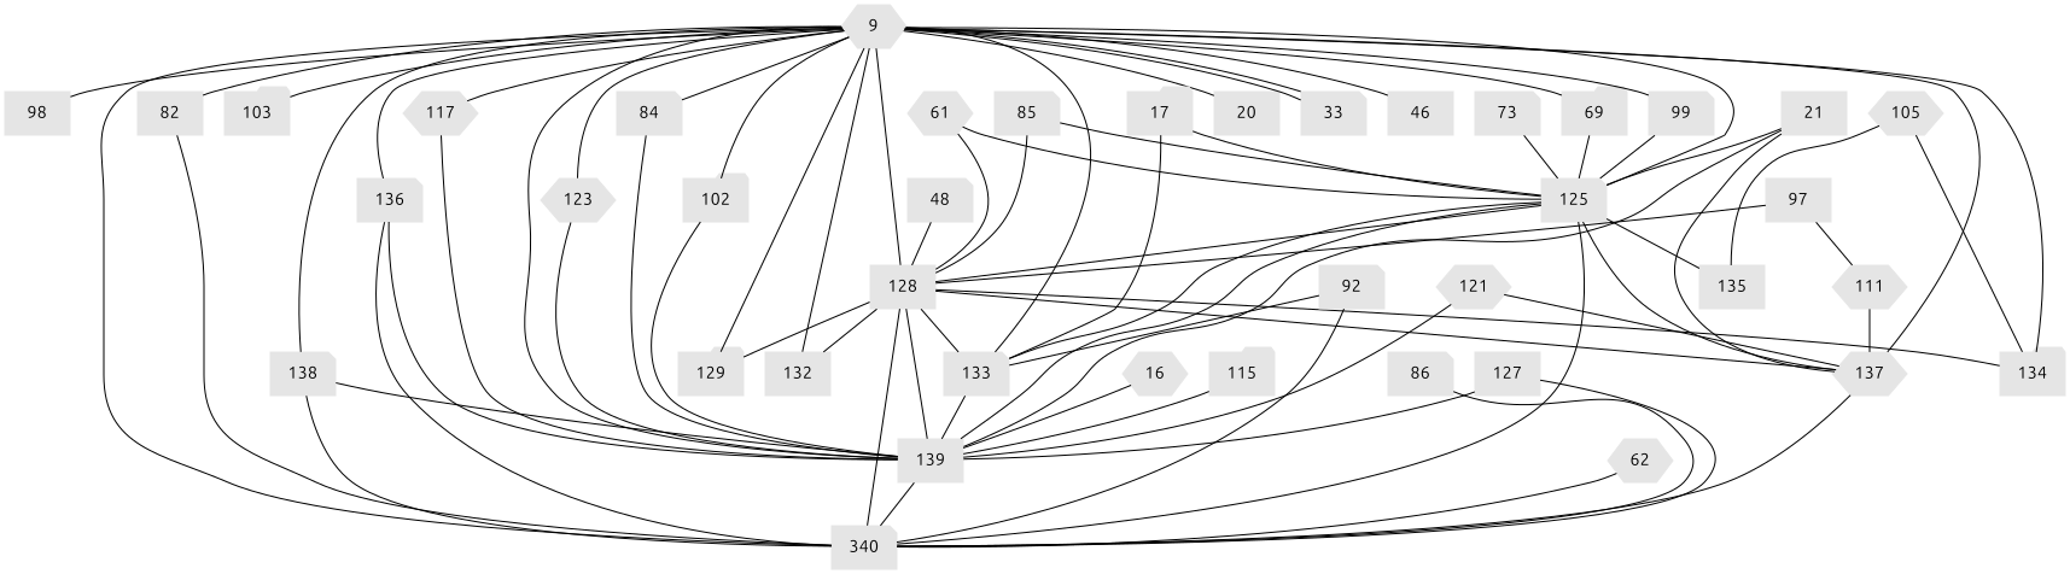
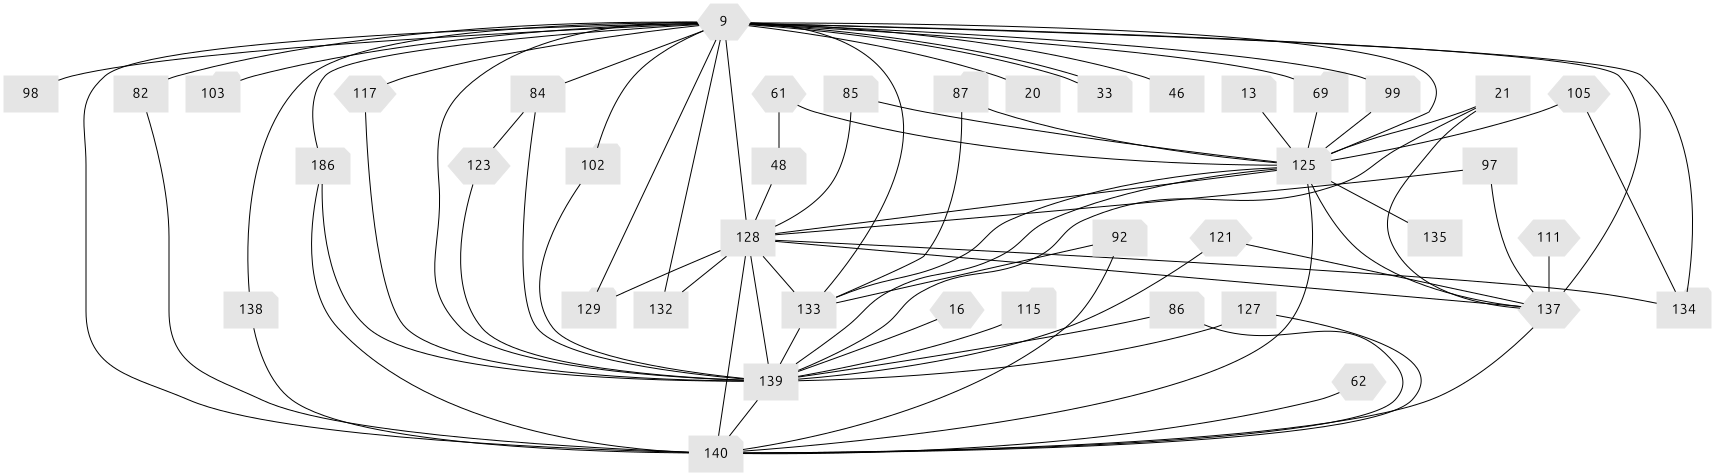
  graph {
    fontname=Ubuntu
    node [color=gray90 fontname=Ubuntu shape=note style=filled]
    edge [fontname=Ubuntu]
    9 [shape=hexagon super="+4+8"]
    20 [shape=box]
    33
    46 [shape=box]
    69 [shape=folder]
    82 [shape=box super="+56"]
    84
    98 [shape=box super="+59"]
    99 [super="+51"]
    102 [shape=folder super="+12+27"]
    103 [shape=folder super="+41"]
    117 [shape=hexagon super="+44"]
    123 [shape=hexagon]
    125 [super="+30+47+49+88+77+79+120+124"]
    128 [shape=box super="+75+81+74+106"]
    129 [shape=folder super="+38"]
    132 [shape=box super="+131"]
    133 [super="+18+90+65+122"]
    134 [shape=folder super="+94+104"]
-   136 [super="+130+24"]
+   136 [super="+130+24" label=186]
    137 [shape=hexagon super="+118+126+114+119"]
    138 [super="+91+110"]
    139 [shape=box super="+76+10+55+64+68"]
-   140 [super="+108+112+7" label=340]
+   140 [super="+108+112+7"]
    135 [shape=box]
    16 [shape=hexagon]
    21 [shape=box]
    48
    61 [shape=hexagon]
    62 [shape=hexagon]
-   73
+   73 [label=13]
    85
    86
-   87 [shape=folder label=17]
+   87 [shape=folder]
    92
    97 [shape=box]
    105 [shape=hexagon]
    111 [shape=hexagon]
    115 [shape=folder]
    121 [shape=hexagon]
    127 [shape=box]
    9 -- 20 [weight=2]
    9 -- 33
    9 -- 33
    9 -- 46 [weight=2]
    9 -- 69
    9 -- 82 [weight=2]
    9 -- 84
    9 -- 98 [weight=2]
    9 -- 99 [weight=2]
    9 -- 102 [weight=2]
    9 -- 103 [weight=3]
    9 -- 117 [weight=2]
-   9 -- 123
+   84 -- 123
    9 -- 125 [weight=8]
    9 -- 128 [weight=16]
    9 -- 129 [weight=2]
    9 -- 132
    9 -- 133 [weight=3]
    9 -- 134 [weight=3]
    9 -- 136 [weight=3]
    9 -- 137 [weight=9]
    9 -- 138 [weight=2]
    9 -- 139 [weight=12]
    9 -- 140 [weight=12]
    69 -- 125
    82 -- 140
    84 -- 139
    99 -- 125
    102 -- 139 [weight=2]
    117 -- 139
    123 -- 139
    125 -- 128 [weight=7]
    125 -- 133
    125 -- 137 [weight=2]
    125 -- 139
    125 -- 140 [weight=11]
    125 -- 135 [weight=2]
    128 -- 129
    128 -- 132 [weight=2]
    128 -- 133 [weight=2]
    128 -- 134
    128 -- 137 [weight=2]
    128 -- 139 [weight=7]
    128 -- 140 [weight=5]
    133 -- 139 [weight=6]
    136 -- 139
    136 -- 140 [weight=2]
    137 -- 140
-   138 -- 139 [weight=2]
+   86 -- 139 [weight=2]
    138 -- 140 [weight=3]
    139 -- 140 [weight=4]
    16 -- 139 [weight=2]
    21 -- 125
    21 -- 137
    21 -- 139 [weight=2]
    48 -- 128 [weight=2]
    61 -- 125
-   61 -- 128
+   61 -- 48
    62 -- 140
    73 -- 125 [weight=2]
    85 -- 125
    85 -- 128
    86 -- 140 [weight=2]
    87 -- 125
    87 -- 133
    92 -- 133
    92 -- 140
    97 -- 128
-   97 -- 111
-   105 -- 135
+   97 -- 137
+   105 -- 125
    105 -- 134
    111 -- 137 [weight=2]
    115 -- 139
    121 -- 137
    121 -- 139
    127 -- 139
    127 -- 140
  }
